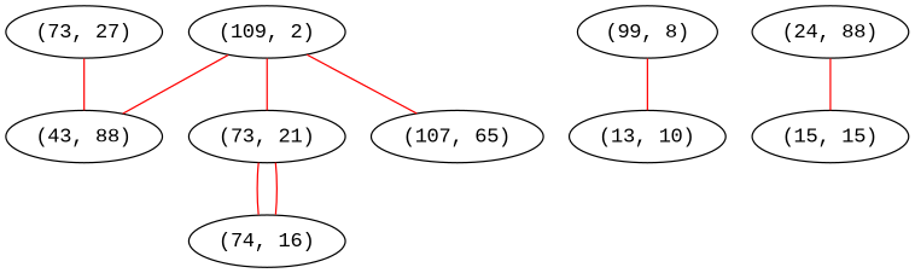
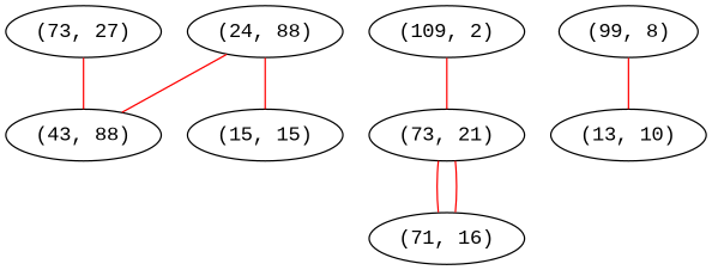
  graph {
    fontname="Liberation Mono"
    node [fontname="Liberation Mono"]
    edge [color=red fontname="Liberation Mono" weight=1]
    "(73, 27)"
    "(43, 88)"
    "(73, 21)"
-   "(71, 16)" [label="(74, 16)"]
+   "(71, 16)"
    "(109, 2)"
-   "(107, 65)"
    "(99, 8)"
    "(13, 10)"
    "(24, 88)"
    "(15, 15)"
    "(73, 27)" -- "(43, 88)"
    "(73, 21)" -- "(71, 16)"
    "(73, 21)" -- "(71, 16)"
    "(109, 2)" -- "(73, 21)"
-   "(109, 2)" -- "(107, 65)"
    "(99, 8)" -- "(13, 10)"
-   "(109, 2)" -- "(43, 88)"
+   "(24, 88)" -- "(43, 88)"
    "(24, 88)" -- "(15, 15)"
  }
